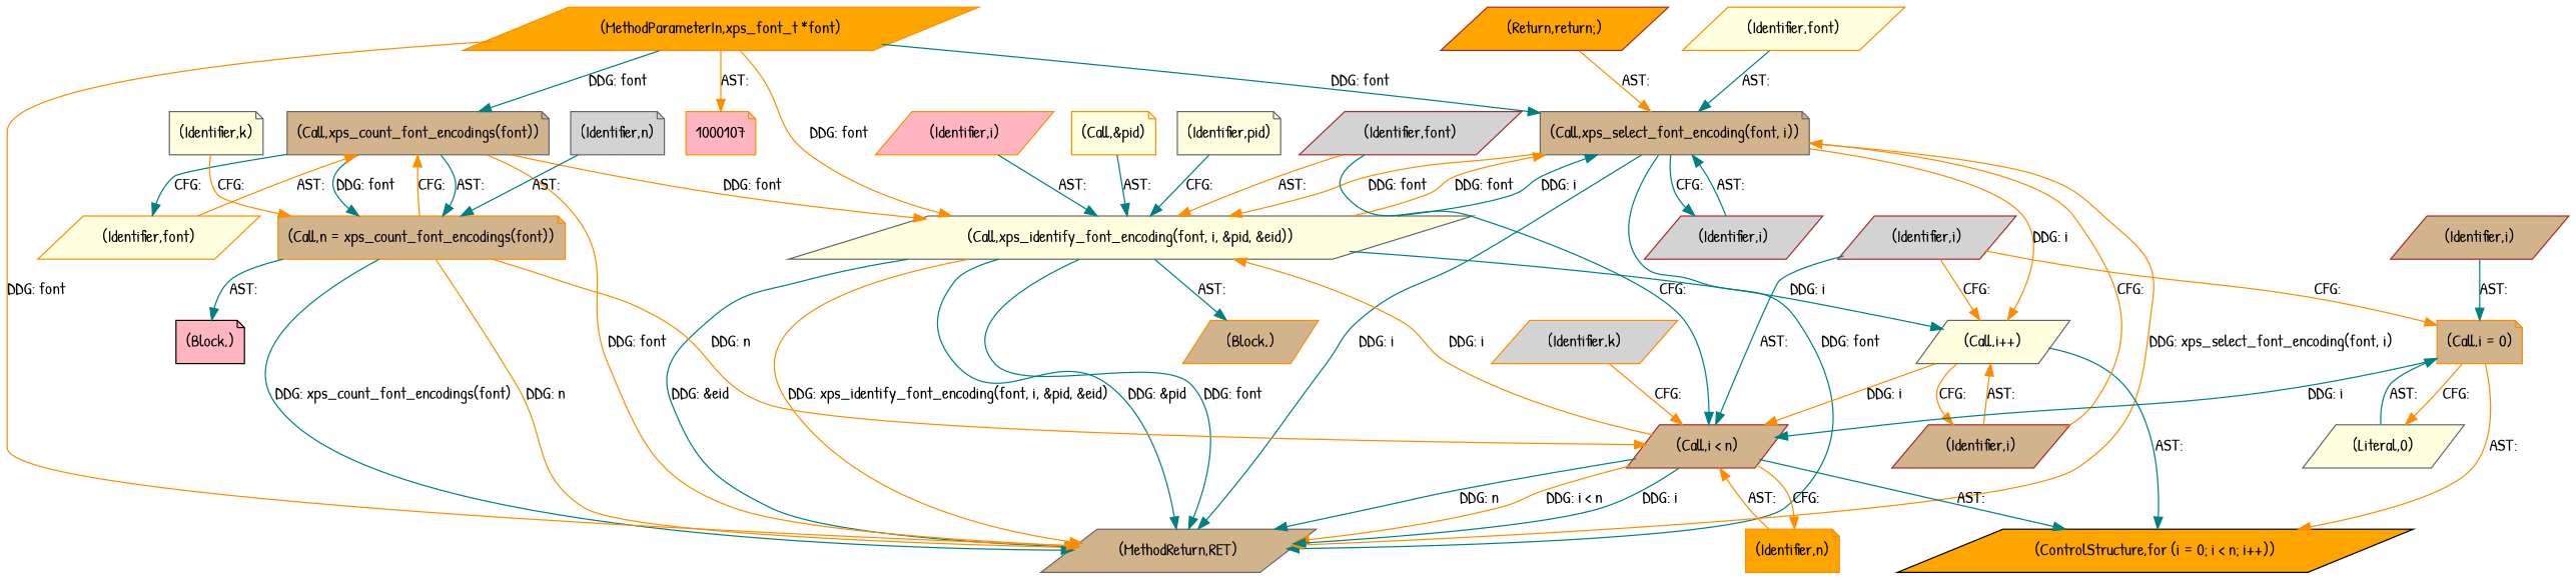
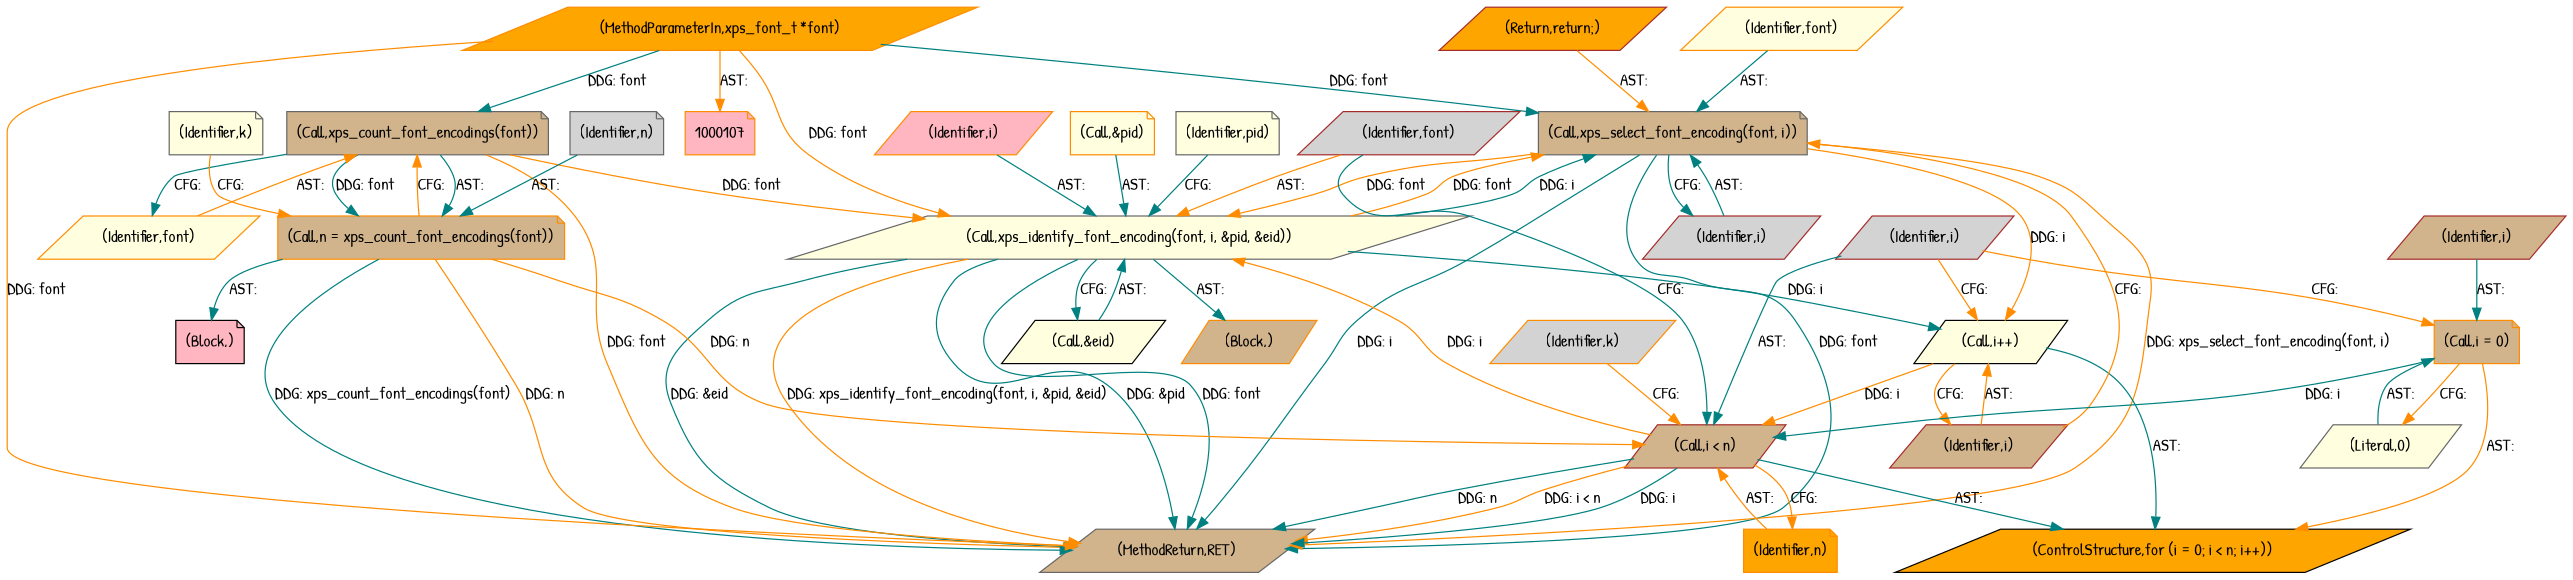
  digraph {
    fontname="Patrick Hand"
    node [color=darkorange fillcolor=tan fontname="Patrick Hand" shape=parallelogram style=filled]
    edge [color=teal fontname="Patrick Hand"]
    n1 [color=gray40 label="(Call,xps_select_font_encoding(font, i))" shape=note]
    n2 [color=gray40 fillcolor=lightyellow label="(Call,xps_identify_font_encoding(font, i, &pid, &eid))"]
-   n3 [color=gray40 fillcolor=lightyellow label="(Call,i++)"]
+   n3 [color=black fillcolor=lightyellow label="(Call,i++)"]
    n4 [color=gray40 label="(MethodReturn,RET)"]
    n5 [color=brown fillcolor=lightgrey label="(Identifier,i)"]
    n6 [label="(Block,)"]
+   n7 [color=black fillcolor=lightyellow label="(Call,&eid)"]
    n8 [color=brown label="(Call,i < n)"]
    n9 [color=black fillcolor=orange label="(ControlStructure,for (i = 0; i < n; i++))"]
    n10 [color=brown label="(Identifier,i)"]
    n11 [color=gray40 label="(Call,xps_count_font_encodings(font))" shape=note]
    n12 [label="(Call,n = xps_count_font_encodings(font))" shape=note]
    n13 [fillcolor=lightyellow label="(Identifier,font)"]
    n14 [color=black fillcolor=lightpink label="(Block,)" shape=note]
    n15 [fillcolor=orange label="(MethodParameterIn,xps_font_t *font)"]
    1000107 [fillcolor=lightpink shape=note]
    n17 [fillcolor=orange label="(Identifier,n)" shape=note]
    n18 [label="(Call,i = 0)" shape=note]
    n19 [color=gray40 fillcolor=lightyellow label="(Literal,0)"]
    n20 [fillcolor=lightgrey label="(Identifier,k)"]
    n21 [color=brown fillcolor=lightgrey label="(Identifier,font)"]
    n22 [color=brown fillcolor=lightgrey label="(Identifier,i)"]
    n23 [fillcolor=lightpink label="(Identifier,i)"]
    n24 [color=brown fillcolor=orange label="(Return,return;)"]
    n25 [color=gray40 fillcolor=lightgrey label="(Identifier,n)" shape=note]
    n26 [fillcolor=lightyellow label="(Call,&pid)" shape=note]
    n27 [color=gray40 fillcolor=lightyellow label="(Identifier,k)" shape=note]
    n28 [color=brown label="(Identifier,i)"]
    n29 [fillcolor=lightyellow label="(Identifier,font)"]
    n30 [color=gray40 fillcolor=lightyellow label="(Identifier,pid)" shape=note]
    n1 -> n2 [color=darkorange label="DDG: font"]
    n1 -> n3 [color=darkorange label="DDG: i"]
    n1 -> n4 [label="DDG: i"]
    n1 -> n4 [label="DDG: font"]
    n1 -> n4 [color=darkorange label="DDG: xps_select_font_encoding(font, i)"]
    n1 -> n5 [label="CFG: "]
    n2 -> n1 [color=darkorange label="DDG: font"]
    n2 -> n1 [label="DDG: i"]
    n2 -> n3 [label="DDG: i"]
    n2 -> n4 [label="DDG: &eid"]
    n2 -> n4 [color=darkorange label="DDG: xps_identify_font_encoding(font, i, &pid, &eid)"]
    n2 -> n4 [label="DDG: &pid"]
    n2 -> n4 [label="DDG: font"]
    n2 -> n6 [label="AST: "]
+   n2 -> n7 [label="CFG: "]
    n3 -> n8 [color=darkorange label="DDG: i"]
    n3 -> n9 [label="AST: "]
    n3 -> n10 [color=darkorange label="CFG: "]
    n5 -> n1 [label="AST: "]
+   n7 -> n2 [label="AST: "]
    n8 -> n2 [color=darkorange label="DDG: i"]
    n8 -> n4 [label="DDG: n"]
    n8 -> n4 [color=darkorange label="DDG: i < n"]
    n8 -> n4 [label="DDG: i"]
    n8 -> n9 [label="AST: "]
    n8 -> n17 [color=darkorange label="CFG: "]
    n10 -> n1 [color=darkorange label="CFG: "]
    n10 -> n3 [color=darkorange label="AST: "]
    n11 -> n2 [color=darkorange label="DDG: font"]
    n11 -> n4 [color=darkorange label="DDG: font"]
    n11 -> n12 [label="AST: "]
    n11 -> n12 [label="DDG: font"]
    n11 -> n13 [label="CFG: "]
    n12 -> n4 [color=darkorange label="DDG: n"]
    n12 -> n4 [label="DDG: xps_count_font_encodings(font)"]
    n12 -> n8 [color=darkorange label="DDG: n"]
    n12 -> n11 [color=darkorange label="CFG: "]
    n12 -> n14 [label="AST: "]
    n13 -> n11 [color=darkorange label="AST: "]
    n15 -> n1 [label="DDG: font"]
    n15 -> n2 [color=darkorange label="DDG: font"]
    n15 -> n4 [color=darkorange label="DDG: font"]
    n15 -> n11 [label="DDG: font"]
    n15 -> 1000107 [color=darkorange label="AST: "]
    n17 -> n8 [color=darkorange label="AST: "]
    n18 -> n8 [label="DDG: i"]
    n18 -> n9 [color=darkorange label="AST: "]
    n18 -> n19 [color=darkorange label="CFG: "]
    n19 -> n18 [label="AST: "]
    n20 -> n8 [color=darkorange label="CFG: "]
    n21 -> n2 [color=darkorange label="AST: "]
    n21 -> n8 [label="CFG: "]
    n22 -> n3 [color=darkorange label="CFG: "]
    n22 -> n8 [label="AST: "]
    n22 -> n18 [color=darkorange label="CFG: "]
    n23 -> n2 [label="AST: "]
    n24 -> n1 [color=darkorange label="AST: "]
    n25 -> n12 [label="AST: "]
    n26 -> n2 [label="AST: "]
    n27 -> n12 [color=darkorange label="CFG: "]
    n28 -> n18 [label="AST: "]
    n29 -> n1 [label="AST: "]
    n30 -> n2 [label="CFG: "]
  }
